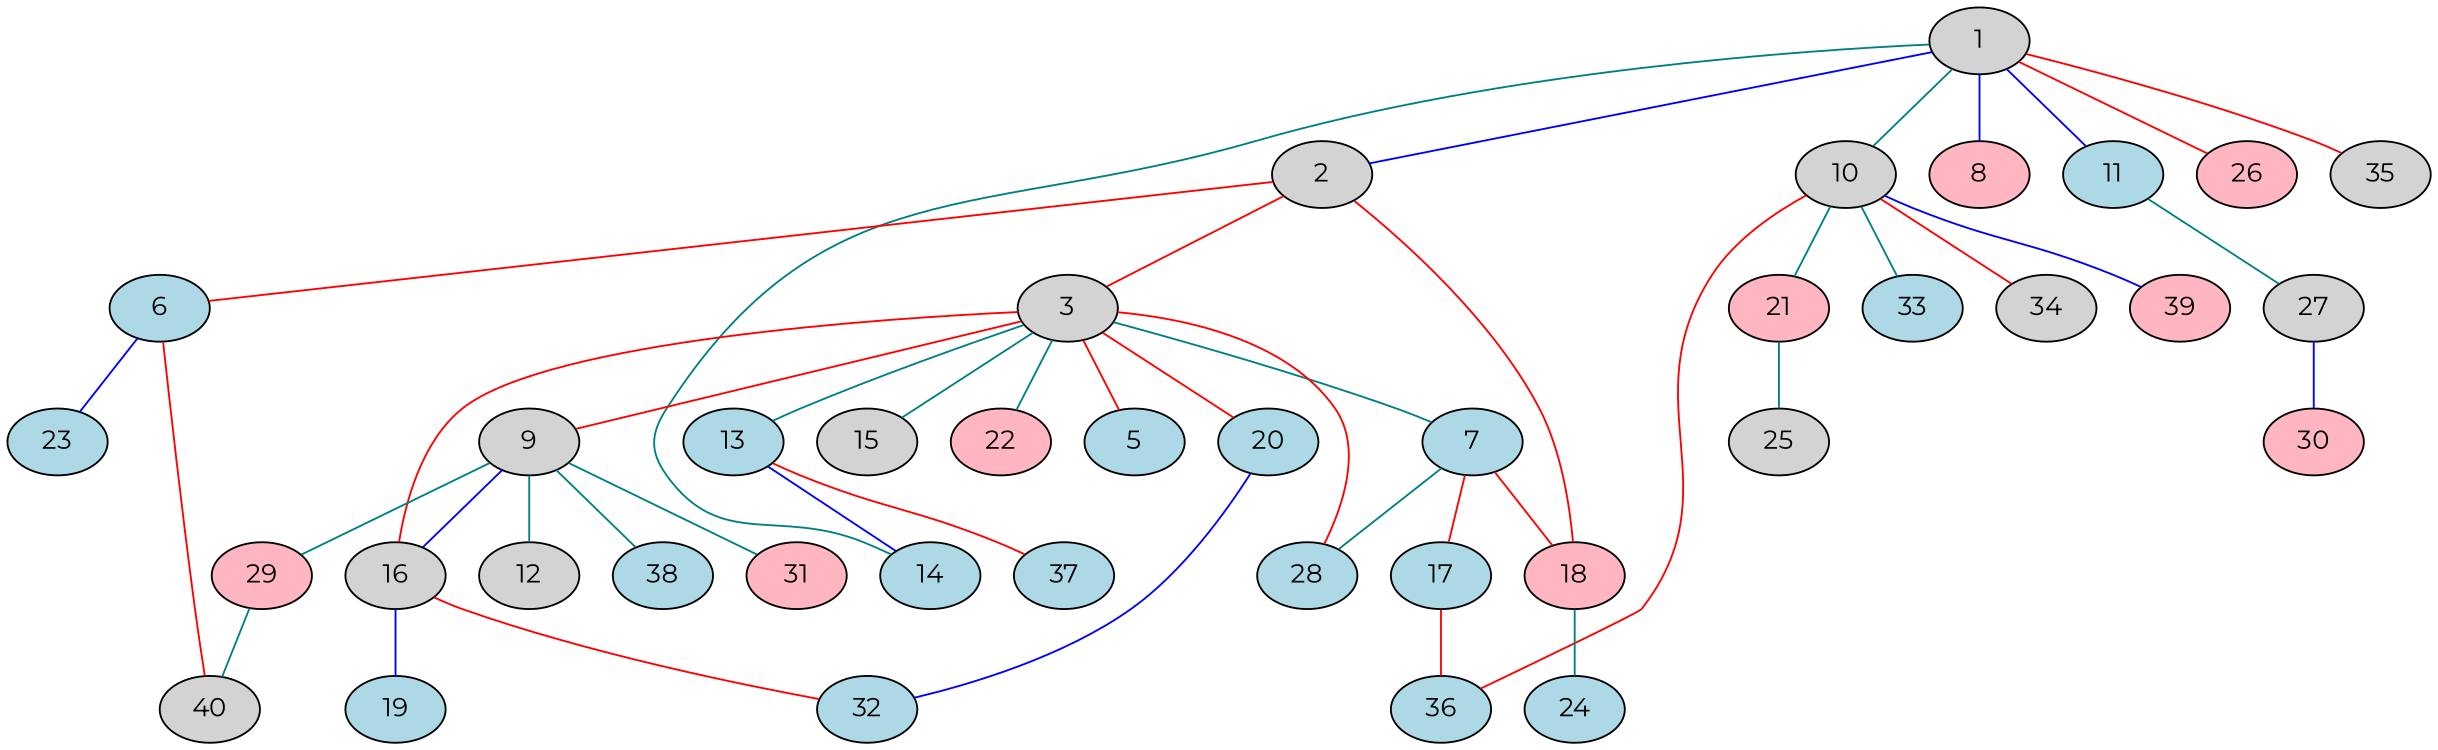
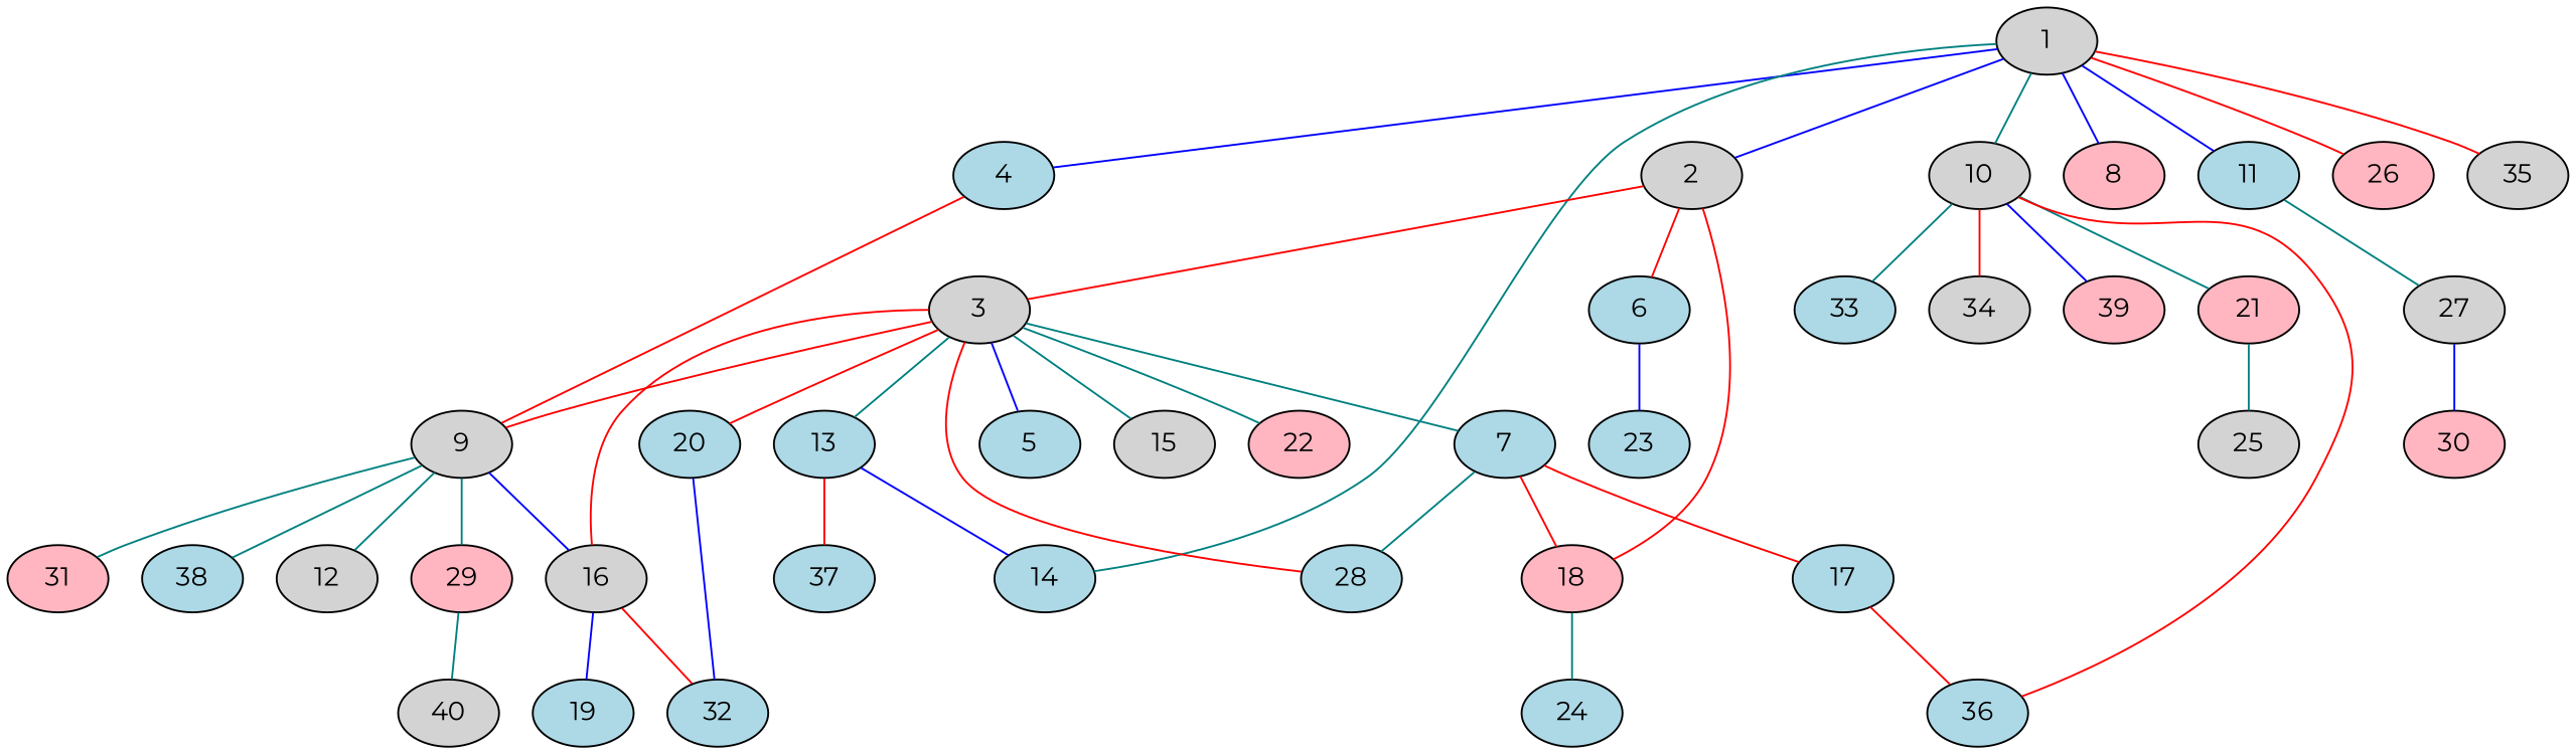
  graph {
    fontname=Montserrat
    node [fillcolor=lightblue fontname=Montserrat style=filled]
    edge [color=red fontname=Montserrat]
    1 [fillcolor=lightgrey]
    2 [fillcolor=lightgrey]
+   4
    8 [fillcolor=lightpink]
    10 [fillcolor=lightgrey]
    11
    14
    26 [fillcolor=lightpink]
    35 [fillcolor=lightgrey]
    3 [fillcolor=lightgrey]
    6
    18 [fillcolor=lightpink]
    9 [fillcolor=lightgrey]
    21 [fillcolor=lightpink]
    33
    34 [fillcolor=lightgrey]
    36
    39 [fillcolor=lightpink]
    27 [fillcolor=lightgrey]
    5
    7
    13
    15 [fillcolor=lightgrey]
    16 [fillcolor=lightgrey]
    20
    22 [fillcolor=lightpink]
    28
    23
    40 [fillcolor=lightgrey]
    24
    12 [fillcolor=lightgrey]
    29 [fillcolor=lightpink]
    31 [fillcolor=lightpink]
    38
    25 [fillcolor=lightgrey]
    30 [fillcolor=lightpink]
    17
    37
    19
    32
    1 -- 2 [color=blue]
+   1 -- 4 [color=blue]
    1 -- 8 [color=blue]
    1 -- 10 [color=teal]
    1 -- 11 [color=blue]
    1 -- 14 [color=teal]
    1 -- 26
    1 -- 35
    2 -- 3
    2 -- 6
    2 -- 18
+   4 -- 9
    10 -- 21 [color=teal]
    10 -- 33 [color=teal]
    10 -- 34
    10 -- 36
    10 -- 39 [color=blue]
    11 -- 27 [color=teal]
    3 -- 9
-   3 -- 5
+   3 -- 5 [color=blue]
    3 -- 7 [color=teal]
    3 -- 13 [color=teal]
    3 -- 15 [color=teal]
    3 -- 16
    3 -- 20
    3 -- 22 [color=teal]
    3 -- 28
    6 -- 23 [color=blue]
-   6 -- 40
    18 -- 24 [color=teal]
    9 -- 16 [color=blue]
    9 -- 12 [color=teal]
    9 -- 29 [color=teal]
    9 -- 31 [color=teal]
    9 -- 38 [color=teal]
    21 -- 25 [color=teal]
    27 -- 30 [color=blue]
    7 -- 18
    7 -- 28 [color=teal]
    7 -- 17
    13 -- 14 [color=blue]
    13 -- 37
    16 -- 19 [color=blue]
    16 -- 32
    20 -- 32 [color=blue]
    29 -- 40 [color=teal]
    17 -- 36
  }
